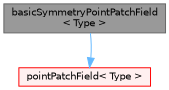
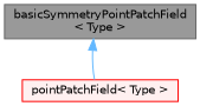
  digraph {
    node [fontname=Helvetica fontsize=10 shape=box style=filled]
    n1 [color=gray40 fillcolor=grey60 fontcolor=black height=0.2 label="basicSymmetryPointPatchField\l\< Type \>" width=0.4]
    n2 [color=red fillcolor="#FFF0F0" height=0.2 label="pointPatchField\< Type \>" width=0.4]
-   n2 -> n1 [color=steelblue1 dir=back fontname=Helvetica fontsize=10 labelfontname=Helvetica labelfontsize=10 style=solid]
+   n1 -> n2 [color=steelblue1 dir=back fontname=Helvetica fontsize=10 labelfontname=Helvetica labelfontsize=10 style=solid]
  }
